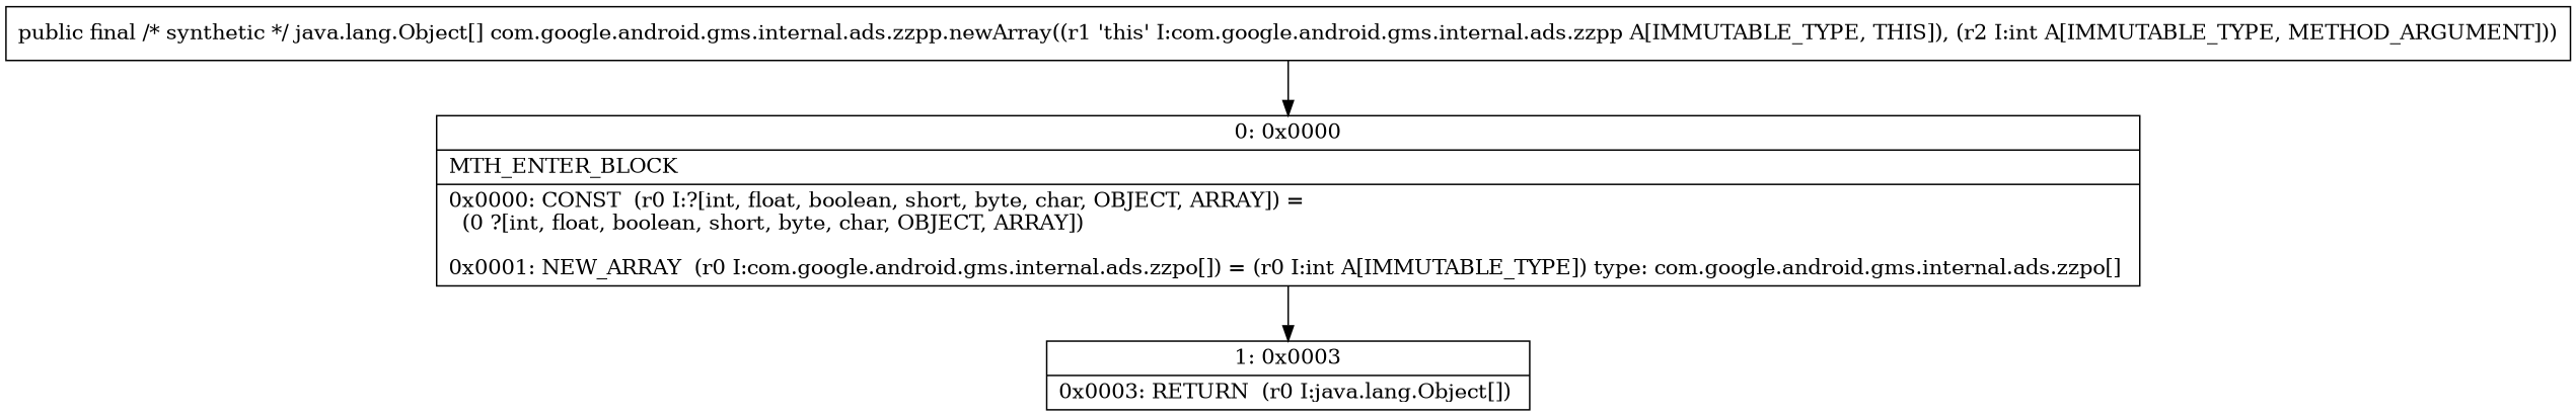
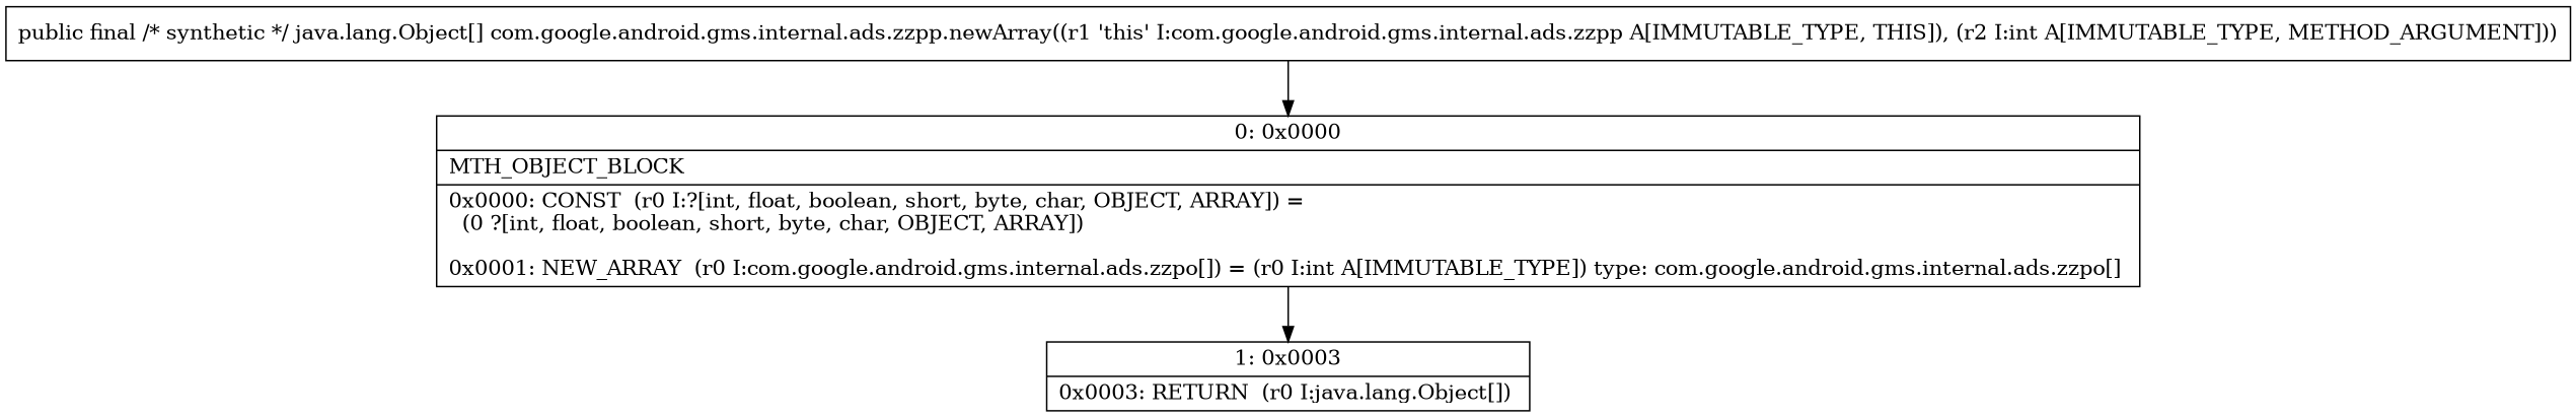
  digraph {
    node [shape=record]
-   n1 [label="{0\:\ 0x0000|MTH_ENTER_BLOCK\l|0x0000: CONST  (r0 I:?[int, float, boolean, short, byte, char, OBJECT, ARRAY]) = \l  (0 ?[int, float, boolean, short, byte, char, OBJECT, ARRAY])\l \l0x0001: NEW_ARRAY  (r0 I:com.google.android.gms.internal.ads.zzpo[]) = (r0 I:int A[IMMUTABLE_TYPE]) type: com.google.android.gms.internal.ads.zzpo[] \l}"]
+   n1 [label="{0\:\ 0x0000|MTH_OBJECT_BLOCK\l|0x0000: CONST  (r0 I:?[int, float, boolean, short, byte, char, OBJECT, ARRAY]) = \l  (0 ?[int, float, boolean, short, byte, char, OBJECT, ARRAY])\l \l0x0001: NEW_ARRAY  (r0 I:com.google.android.gms.internal.ads.zzpo[]) = (r0 I:int A[IMMUTABLE_TYPE]) type: com.google.android.gms.internal.ads.zzpo[] \l}"]
    n2 [label="{1\:\ 0x0003|0x0003: RETURN  (r0 I:java.lang.Object[]) \l}"]
    n3 [label="{public final \/* synthetic *\/ java.lang.Object[] com.google.android.gms.internal.ads.zzpp.newArray((r1 'this' I:com.google.android.gms.internal.ads.zzpp A[IMMUTABLE_TYPE, THIS]), (r2 I:int A[IMMUTABLE_TYPE, METHOD_ARGUMENT])) }"]
    n1 -> n2
    n3 -> n1
  }
